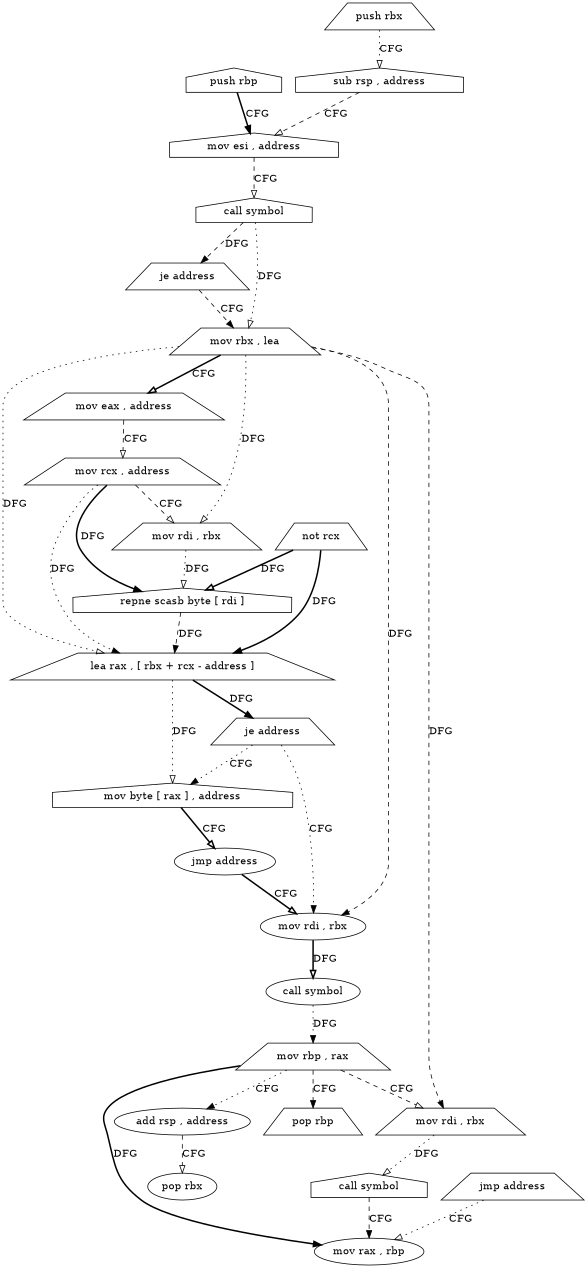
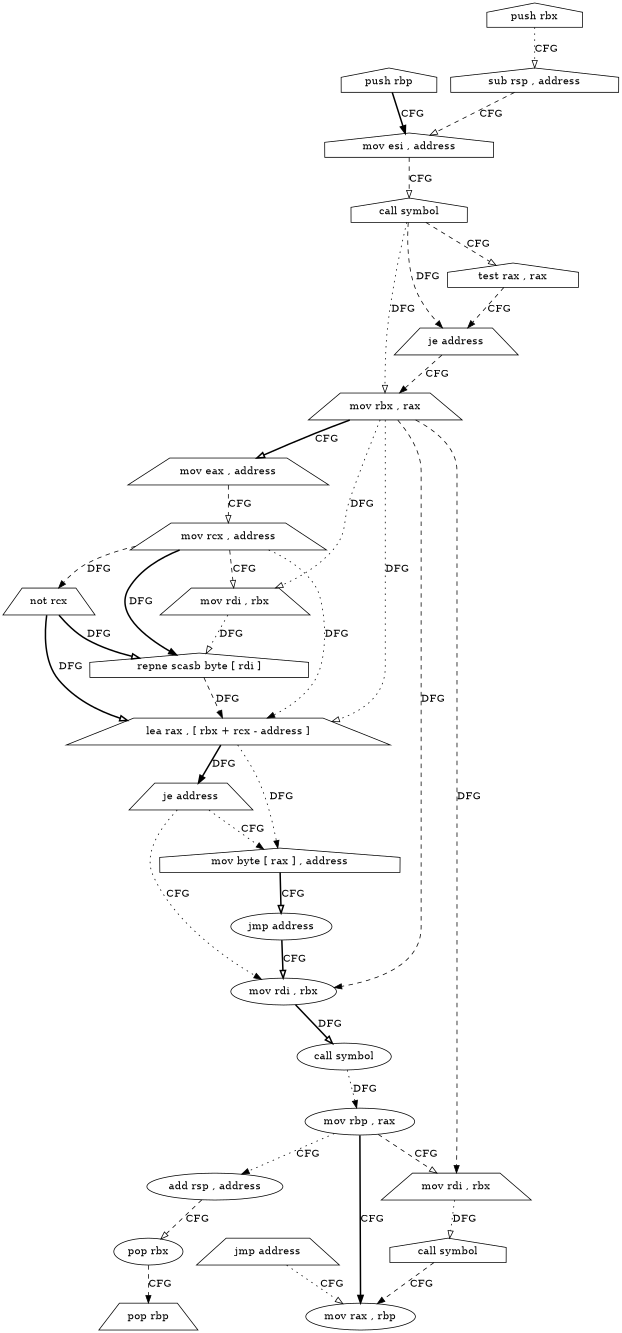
  digraph {
    node [shape=trapezium]
    edge [arrowhead=normal style=dashed]
    n1 [label="push rbp" shape=house]
    n2 [label="mov esi , address" shape=house]
-   n3 [label="push rbx"]
+   n3 [label="push rbx" shape=house]
    n4 [label="sub rsp , address" shape=house]
    n5 [label="call symbol" shape=house]
+   n6 [label="test rax , rax" shape=house]
    n7 [label="je address"]
-   n8 [label="mov rbx , lea"]
+   n8 [label="mov rbx , rax"]
    n9 [label="mov eax , address"]
    n10 [label="mov rdi , rbx"]
    n11 [label="lea rax , [ rbx + rcx - address ]"]
    n12 [label="mov rdi , rbx" shape=ellipse]
    n13 [label="mov rdi , rbx"]
    n14 [label="jmp address"]
    n15 [label="mov rax , rbp" shape=ellipse]
    n16 [label="mov rcx , address"]
    n17 [label="repne scasb byte [ rdi ]" shape=house]
    n18 [label="je address"]
    n19 [label="mov byte [ rax ] , address" shape=house]
    n20 [label="call symbol" shape=ellipse]
    n21 [label="call symbol" shape=house]
    n22 [label="add rsp , address" shape=ellipse]
    n23 [label="pop rbx" shape=ellipse]
    n24 [label="not rcx"]
    n25 [label="jmp address" shape=ellipse]
-   n26 [label="mov rbp , rax"]
+   n26 [label="mov rbp , rax" shape=ellipse]
    n27 [label="pop rbp"]
    n1 -> n2 [label=CFG style=bold]
    n2 -> n5 [arrowhead=onormal label=CFG]
    n3 -> n4 [arrowhead=onormal label=CFG style=dotted]
    n4 -> n2 [arrowhead=onormal label=CFG]
+   n5 -> n6 [arrowhead=onormal label=CFG]
    n5 -> n7 [label=DFG]
    n5 -> n8 [arrowhead=onormal label=DFG style=dotted]
+   n6 -> n7 [label=CFG]
    n7 -> n8 [label=CFG]
    n8 -> n9 [arrowhead=onormal label=CFG style=bold]
    n8 -> n10 [arrowhead=onormal label=DFG style=dotted]
    n8 -> n11 [arrowhead=onormal label=DFG style=dotted]
    n8 -> n12 [label=DFG]
    n8 -> n13 [label=DFG]
    n9 -> n16 [arrowhead=onormal label=CFG]
    n10 -> n17 [arrowhead=onormal label=DFG style=dotted]
    n11 -> n18 [label=DFG style=bold]
-   n11 -> n19 [arrowhead=onormal label=DFG style=dotted]
+   n11 -> n19 [label=DFG style=dotted]
    n12 -> n20 [arrowhead=onormal label=DFG style=bold]
    n13 -> n21 [arrowhead=onormal label=DFG style=dotted]
    n14 -> n15 [arrowhead=onormal label=CFG style=dotted]
    n16 -> n10 [arrowhead=onormal label=CFG]
    n16 -> n11 [label=DFG style=dotted]
    n16 -> n17 [label=DFG style=bold]
+   n16 -> n24 [label=DFG]
    n17 -> n11 [label=DFG]
    n18 -> n12 [label=CFG style=dotted]
    n18 -> n19 [label=CFG style=dotted]
    n19 -> n25 [arrowhead=onormal label=CFG style=bold]
    n20 -> n26 [label=DFG style=dotted]
    n21 -> n15 [label=CFG]
    n22 -> n23 [arrowhead=onormal label=CFG]
-   n26 -> n27 [label=CFG]
-   n24 -> n11 [label=DFG style=bold]
+   n23 -> n27 [label=CFG]
+   n24 -> n11 [arrowhead=onormal label=DFG style=bold]
    n24 -> n17 [arrowhead=onormal label=DFG style=bold]
    n25 -> n12 [arrowhead=onormal label=CFG style=bold]
    n26 -> n13 [arrowhead=onormal label=CFG]
-   n26 -> n15 [label=DFG style=bold]
+   n26 -> n15 [label=CFG style=bold]
    n26 -> n22 [label=CFG style=dotted]
  }
